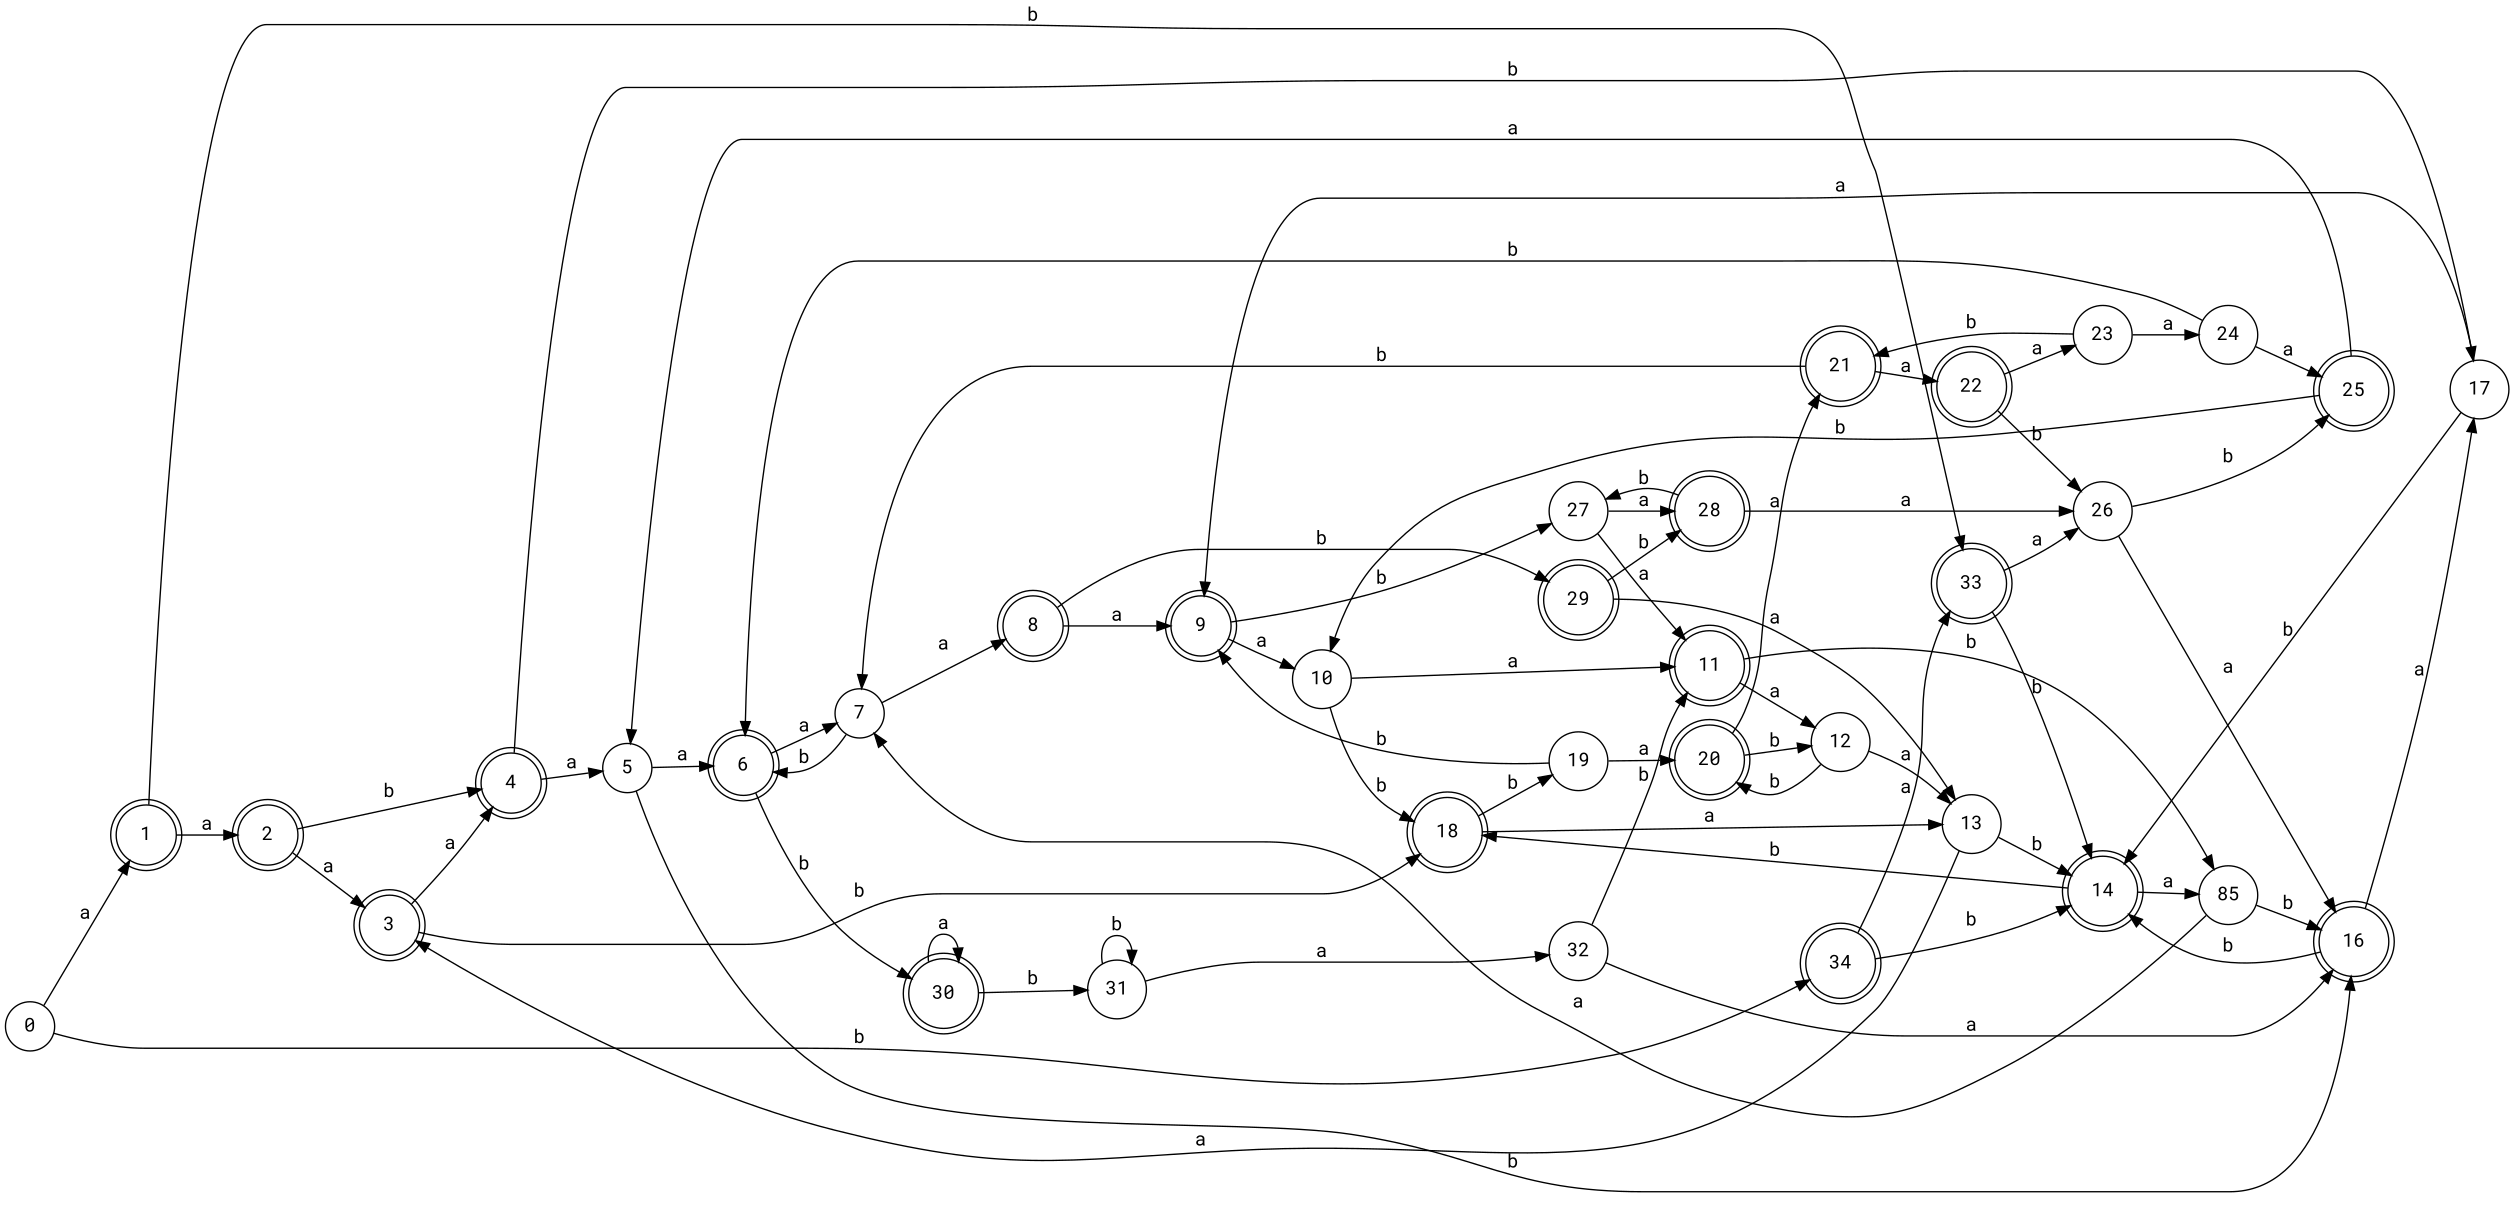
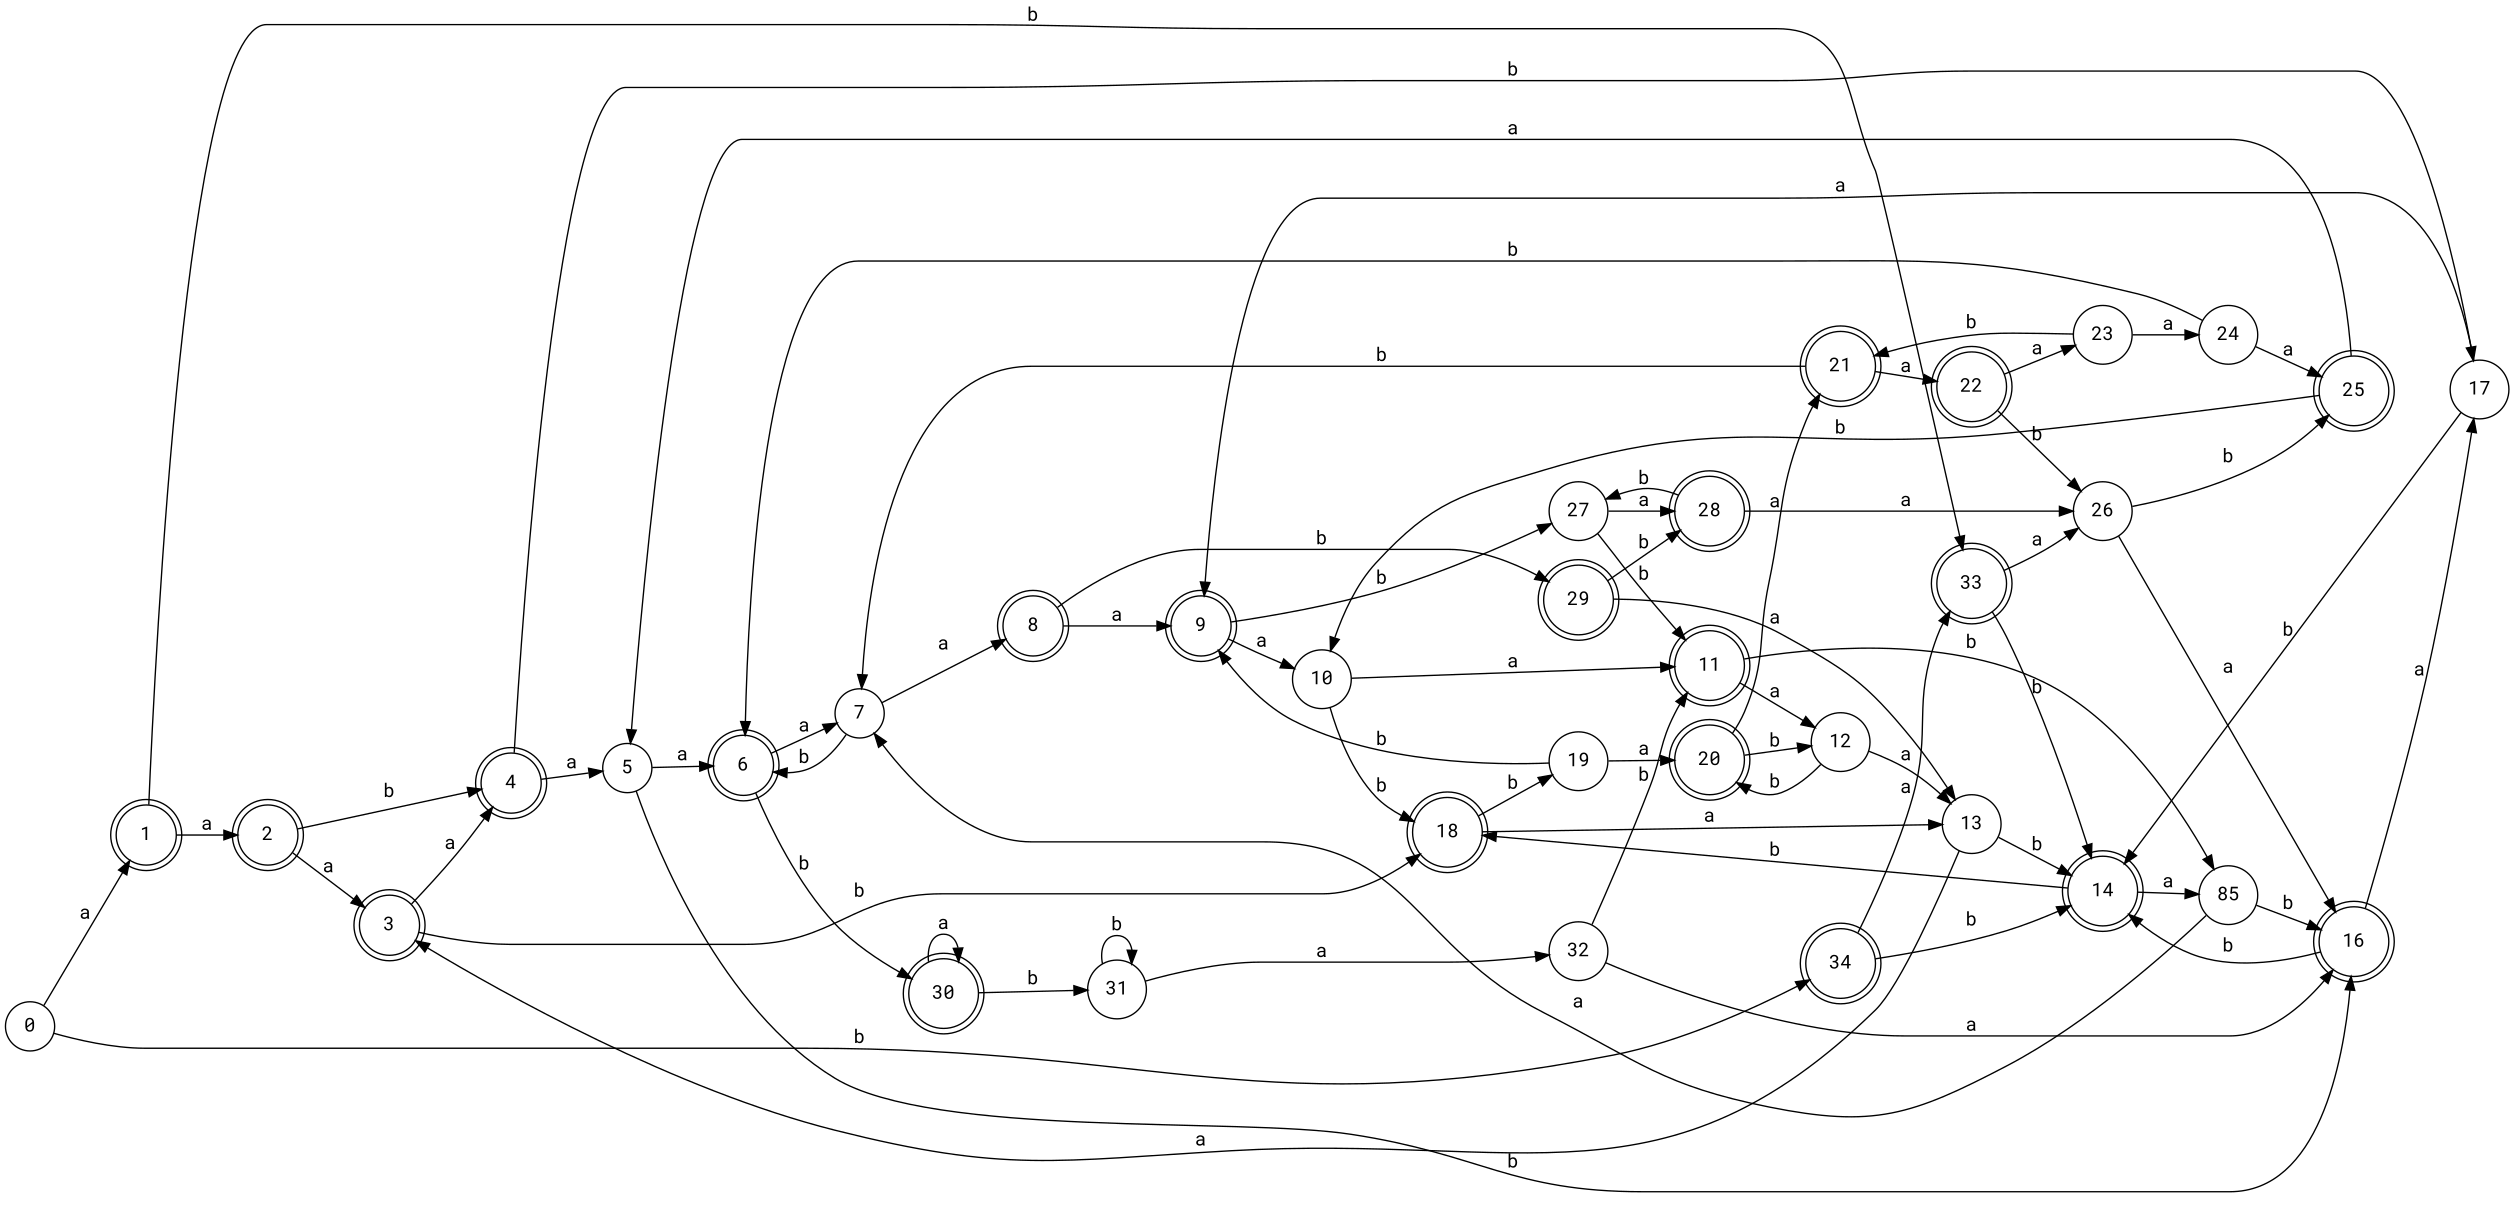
  digraph {
    fontname="Roboto Mono"
    rankdir=LR
    node [color=black fillcolor=white fontname="Roboto Mono" shape=doublecircle style="rounded,filled"]
    edge [fontname="Roboto Mono"]
    n1 [label=0 shape=circle style=filled]
    n2 [label=1]
    n3 [label=34]
    n4 [label=2]
    n5 [label=33]
    n6 [label=14]
    n7 [label=3]
    n8 [label=4]
    n9 [label=26 shape=circle style=filled]
    n10 [label=18]
    n11 [label=5 shape=circle style=filled]
    n12 [label=17 shape=circle style=filled]
    n13 [label=13 shape=circle style=filled]
    n14 [label=19 shape=circle style=filled]
    n15 [label=6]
    n16 [label=16]
    n17 [label=9]
    n18 [label=7 shape=circle style=filled]
    n19 [label=30]
    n20 [label=8]
    n21 [label=31 shape=circle style=filled]
    n22 [label=29]
    n23 [label=10 shape=circle style=filled]
    n24 [label=27 shape=circle style=filled]
    n25 [label=28]
    n26 [label=11]
    n27 [label=12 shape=circle style=filled]
    n28 [label=85 shape=circle style=filled]
    n29 [label=20]
    n30 [label=21]
    n31 [label=22]
    n32 [label=23 shape=circle style=filled]
    n33 [label=24 shape=circle style=filled]
    n34 [label=25]
    n35 [label=32 shape=circle style=filled]
    n1 -> n2 [label=a]
    n1 -> n3 [label=b]
    n2 -> n4 [label=a]
    n2 -> n5 [label=b]
    n3 -> n5 [label=a]
    n3 -> n6 [label=b]
    n4 -> n7 [label=a]
    n4 -> n8 [label=b]
    n5 -> n6 [label=b]
    n5 -> n9 [label=a]
    n6 -> n10 [label=b]
    n6 -> n28 [label=a]
    n7 -> n8 [label=a]
    n7 -> n10 [label=b]
    n8 -> n11 [label=a]
    n8 -> n12 [label=b]
    n9 -> n16 [label=a]
    n9 -> n34 [label=b]
    n10 -> n13 [label=a]
    n10 -> n14 [label=b]
    n11 -> n15 [label=a]
    n11 -> n16 [label=b]
    n12 -> n6 [label=b]
    n12 -> n17 [label=a]
    n13 -> n6 [label=b]
    n13 -> n7 [label=a]
    n14 -> n17 [label=b]
    n14 -> n29 [label=a]
    n15 -> n18 [label=a]
    n15 -> n19 [label=b]
    n16 -> n6 [label=b]
    n16 -> n12 [label=a]
    n17 -> n23 [label=a]
    n17 -> n24 [label=b]
    n18 -> n15 [label=b]
    n18 -> n20 [label=a]
    n19 -> n19 [label=a]
    n19 -> n21 [label=b]
    n20 -> n17 [label=a]
    n20 -> n22 [label=b]
    n21 -> n21 [label=b]
    n21 -> n35 [label=a]
    n22 -> n13 [label=a]
    n22 -> n25 [label=b]
    n23 -> n10 [label=b]
    n23 -> n26 [label=a]
    n24 -> n25 [label=a]
-   n24 -> n26 [label=a]
+   n24 -> n26 [label=b]
    n25 -> n9 [label=a]
    n25 -> n24 [label=b]
    n26 -> n27 [label=a]
    n26 -> n28 [label=b]
    n27 -> n13 [label=a]
    n27 -> n29 [label=b]
    n28 -> n16 [label=b]
    n28 -> n18 [label=a]
    n29 -> n27 [label=b]
    n29 -> n30 [label=a]
    n30 -> n18 [label=b]
    n30 -> n31 [label=a]
    n31 -> n9 [label=b]
    n31 -> n32 [label=a]
    n32 -> n30 [label=b]
    n32 -> n33 [label=a]
    n33 -> n15 [label=b]
    n33 -> n34 [label=a]
    n34 -> n11 [label=a]
    n34 -> n23 [label=b]
    n35 -> n16 [label=a]
    n35 -> n26 [label=b]
  }
